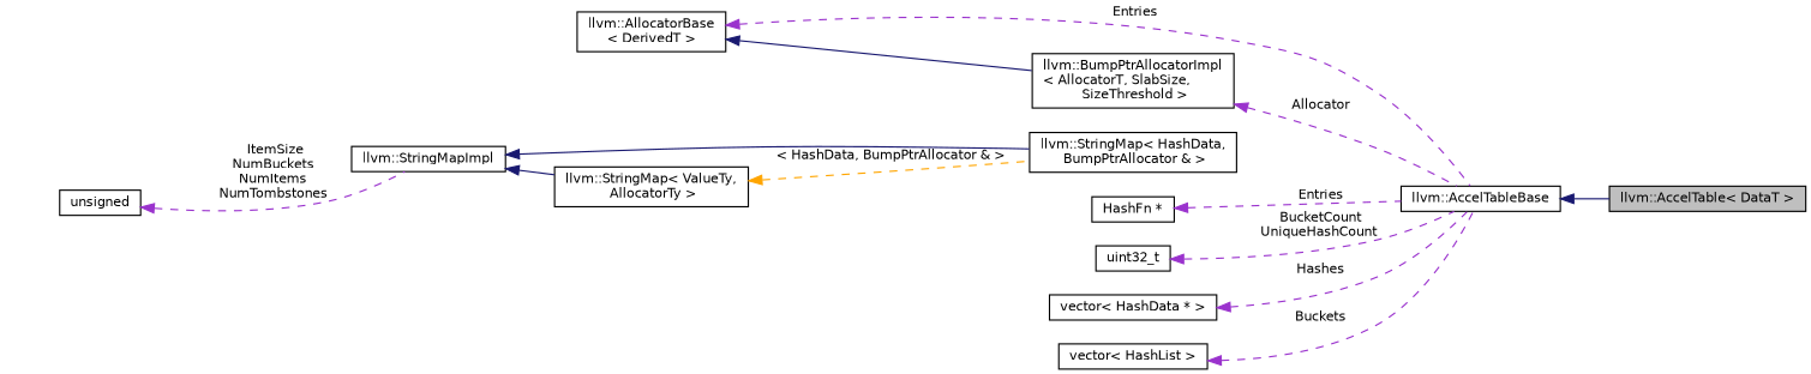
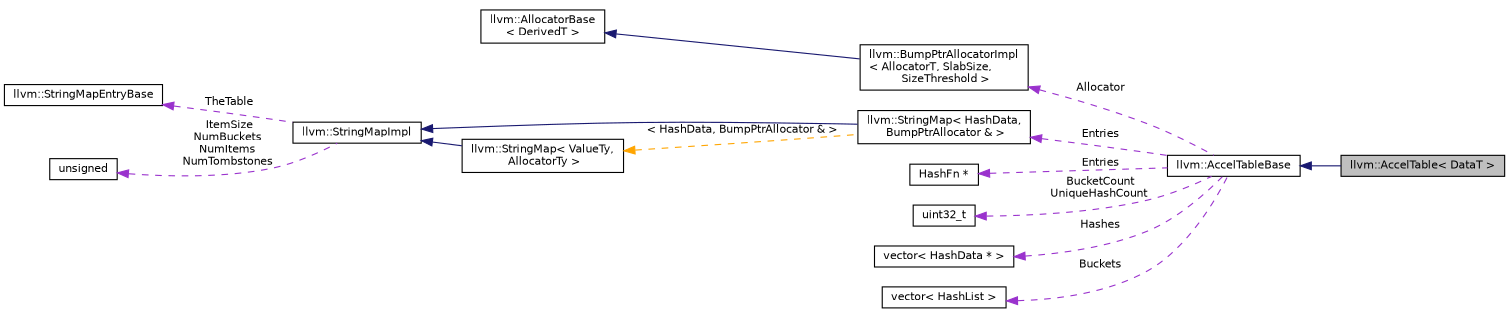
  digraph {
    rankdir=LR
    node [color=black fontname=Helvetica fontsize=10 shape=box]
    edge [color=darkorchid3 dir=back fontname=Helvetica fontsize=10 labelfontname=Helvetica labelfontsize=10 style=dashed]
    n1 [fillcolor=grey75 fontcolor=black height=0.2 label="llvm::AccelTable\< DataT \>" style=filled width=0.4]
    n2 [height=0.2 label="llvm::AccelTableBase" width=0.4]
    n3 [height=0.2 label="llvm::BumpPtrAllocatorImpl\l\< AllocatorT, SlabSize,\l SizeThreshold \>" width=0.4]
    n4 [height=0.2 label="llvm::AllocatorBase\l\< DerivedT \>" width=0.4]
    n5 [height=0.2 label="llvm::StringMap\< HashData,\l BumpPtrAllocator & \>" width=0.4]
    n6 [height=0.2 label="llvm::StringMapImpl" width=0.4]
    n7 [height=0.2 label="llvm::StringMap\< ValueTy,\l AllocatorTy \>" width=0.4]
+   n8 [height=0.2 label="llvm::StringMapEntryBase" width=0.4]
    n9 [height=0.2 label=unsigned width=0.4]
    n10 [height=0.2 label="HashFn *" width=0.4]
    n11 [height=0.2 label=uint32_t width=0.4]
    n12 [height=0.2 label="vector\< HashData * \>" width=0.4]
    n13 [height=0.2 label="vector\< HashList \>" width=0.4]
    n2 -> n1 [color=midnightblue style=solid]
    n3 -> n2 [label=" Allocator"]
    n4 -> n3 [color=midnightblue style=solid]
-   n4 -> n2 [label=" Entries"]
+   n5 -> n2 [label=" Entries"]
    n6 -> n5 [color=midnightblue style=solid]
    n6 -> n7 [color=midnightblue style=solid]
    n7 -> n5 [color=orange label=" \< HashData, BumpPtrAllocator & \>"]
+   n8 -> n6 [label=" TheTable"]
    n9 -> n6 [label=" ItemSize\nNumBuckets\nNumItems\nNumTombstones"]
    n10 -> n2 [label=" Entries"]
    n11 -> n2 [label=" BucketCount\nUniqueHashCount"]
    n12 -> n2 [label=" Hashes"]
    n13 -> n2 [label=" Buckets"]
  }
